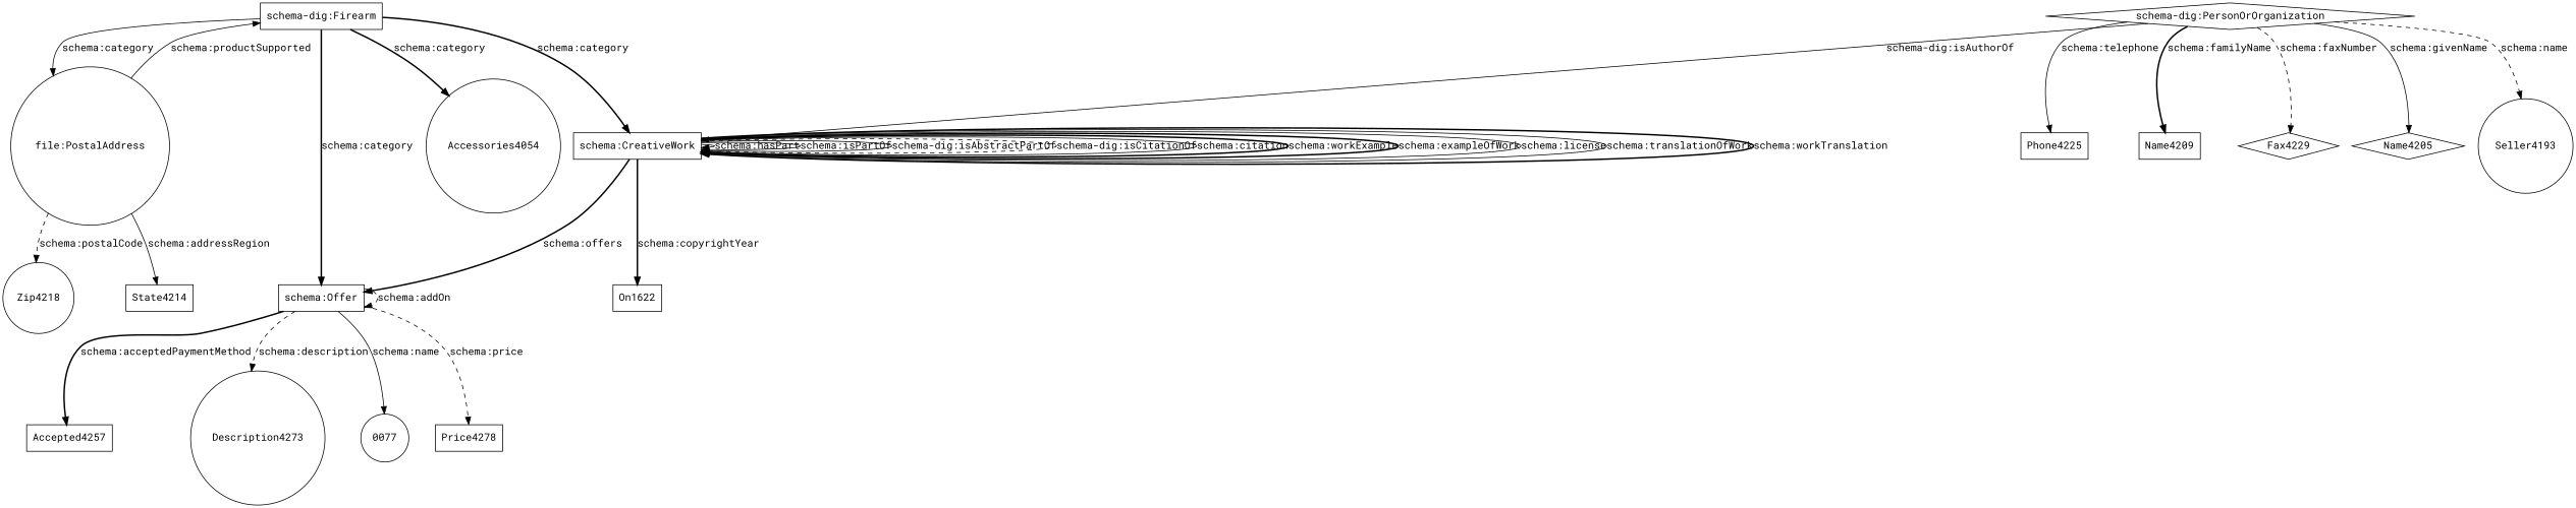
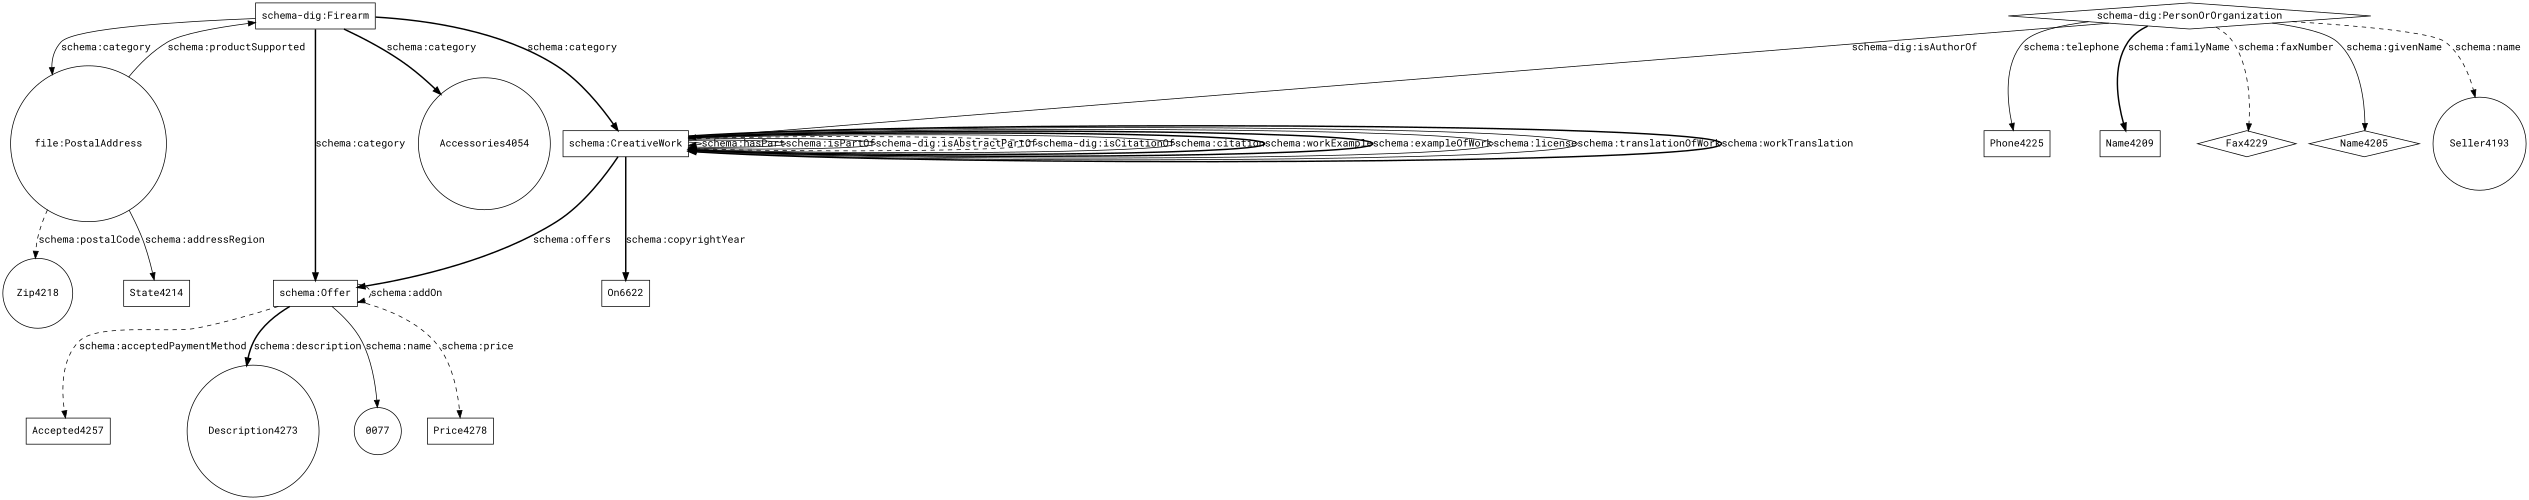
  digraph {
    fontname="Roboto Mono"
    node [fontname="Roboto Mono" shape=box type=attribute_name]
    edge [fontname="Roboto Mono" style=solid type=st_property_uri]
    n1 [label=Accessories4054 shape=circle]
    n2 [label="schema-dig:Firearm" type=class_uri]
    n3 [label="schema:CreativeWork" type=class_uri]
    n4 [label="schema:Offer" type=class_uri]
    n5 [label="file:PostalAddress" shape=circle type=class_uri]
-   n6 [label=On1622]
+   n6 [label=On6622]
    n7 [label=Accepted4257]
    n8 [label=Description4273 shape=circle]
    n9 [label=0077 shape=circle]
    n10 [label=Price4278]
    n11 [label=State4214]
    n12 [label=Zip4218 shape=circle]
    n13 [label=Name4209]
    n14 [label="schema-dig:PersonOrOrganization" shape=diamond type=class_uri]
    n15 [label=Fax4229 shape=diamond]
    n16 [label=Name4205 shape=diamond]
    n17 [label=Seller4193 shape=circle]
    n18 [label=Phone4225]
    n2 -> n1 [label="schema:category" style=bold]
    n2 -> n3 [label="schema:category" style=bold type=inherited weight=4]
    n2 -> n4 [label="schema:category" style=bold type=inherited weight=4]
    n2 -> n5 [label="schema:category" type=inherited weight=4]
    n3 -> n3 [label="schema:hasPart" type=direct_property_uri weight=1]
    n3 -> n3 [label="schema:isPartOf" type=direct_property_uri weight=1]
    n3 -> n3 [label="schema-dig:isAbstractPartOf" type=direct_property_uri weight=1]
    n3 -> n3 [label="schema-dig:isCitationOf" style=dashed type=direct_property_uri weight=1]
    n3 -> n3 [label="schema:citation" type=direct_property_uri weight=1]
    n3 -> n3 [label="schema:workExample" style=bold type=direct_property_uri weight=1]
    n3 -> n3 [label="schema:exampleOfWork" style=bold type=direct_property_uri weight=1]
    n3 -> n3 [label="schema:license" type=direct_property_uri weight=1]
    n3 -> n3 [label="schema:translationOfWork" type=direct_property_uri weight=1]
    n3 -> n3 [label="schema:workTranslation" style=bold type=direct_property_uri weight=1]
    n3 -> n4 [label="schema:offers" style=bold type=direct_property_uri weight=1]
    n3 -> n6 [label="schema:copyrightYear" style=bold]
    n4 -> n4 [label="schema:addOn" style=dashed type=direct_property_uri weight=1]
-   n4 -> n7 [label="schema:acceptedPaymentMethod" style=bold]
-   n4 -> n8 [label="schema:description" style=dashed]
+   n4 -> n7 [label="schema:acceptedPaymentMethod" style=dashed]
+   n4 -> n8 [label="schema:description" style=bold]
    n4 -> n9 [label="schema:name"]
    n4 -> n10 [label="schema:price" style=dashed]
    n5 -> n2 [label="schema:productSupported" type=inherited weight=4]
    n5 -> n11 [label="schema:addressRegion"]
    n5 -> n12 [label="schema:postalCode" style=dashed]
    n14 -> n3 [label="schema-dig:isAuthorOf" type=direct_property_uri weight=1]
    n14 -> n13 [label="schema:familyName" style=bold]
    n14 -> n15 [label="schema:faxNumber" style=dashed]
    n14 -> n16 [label="schema:givenName"]
    n14 -> n17 [label="schema:name" style=dashed]
    n14 -> n18 [label="schema:telephone"]
  }
